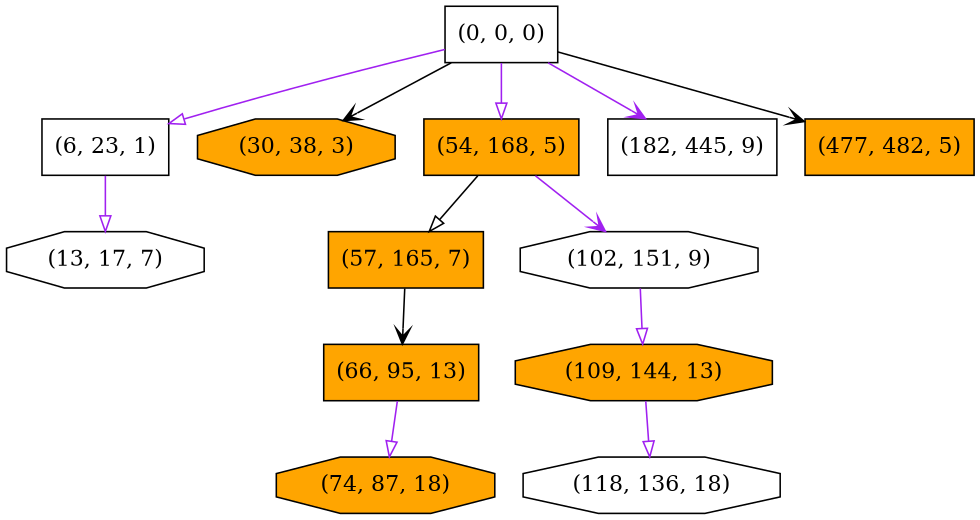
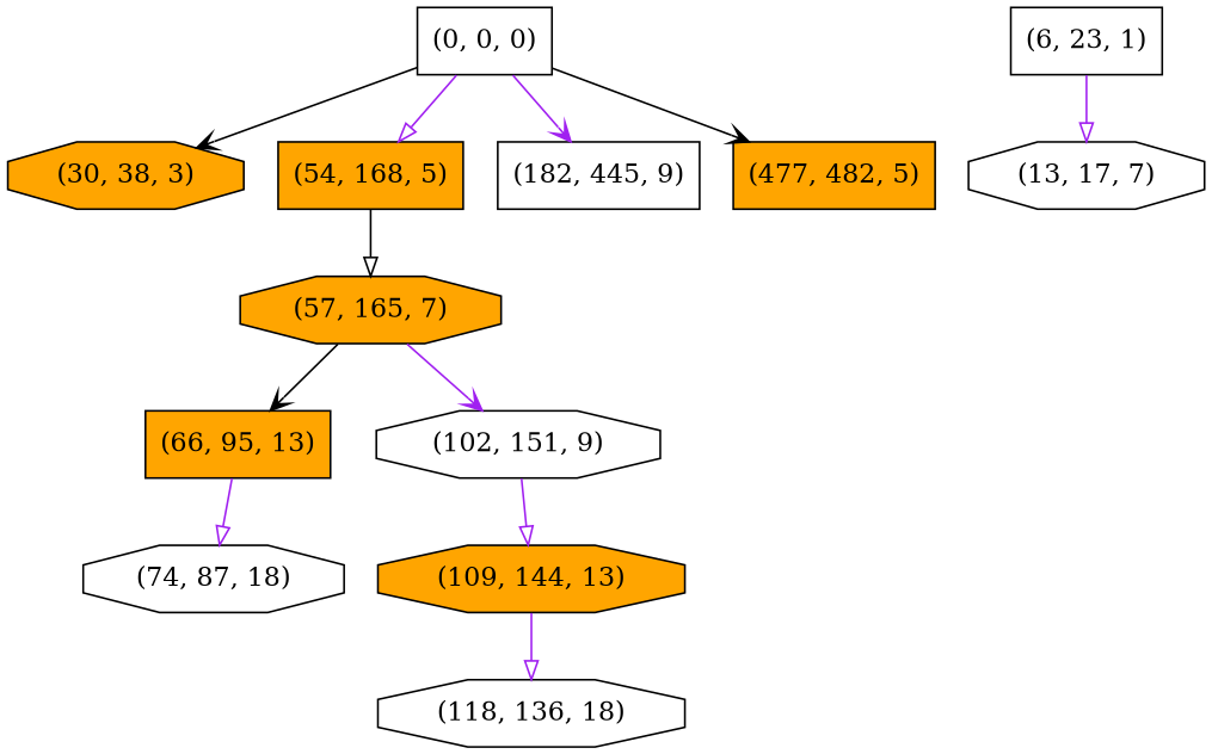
  digraph {
    node [fillcolor=orange shape=octagon style=filled]
    edge [arrowhead=onormal color=purple]
    "(0, 0, 0)" [fillcolor=white shape=box]
    "(6, 23, 1)" [fillcolor=white shape=box]
    "(30, 38, 3)"
    "(54, 168, 5)" [shape=box]
    "(182, 445, 9)" [fillcolor=white shape=box]
    "(477, 482, 5)" [shape=box]
    "(13, 17, 7)" [fillcolor=white]
-   "(57, 165, 7)" [shape=box]
+   "(57, 165, 7)"
    "(66, 95, 13)" [shape=box]
    "(102, 151, 9)" [fillcolor=white]
-   "(74, 87, 18)"
+   "(74, 87, 18)" [fillcolor=white]
    "(109, 144, 13)"
    "(118, 136, 18)" [fillcolor=white]
-   "(0, 0, 0)" -> "(6, 23, 1)"
    "(0, 0, 0)" -> "(30, 38, 3)" [arrowhead=vee color=black]
    "(0, 0, 0)" -> "(54, 168, 5)"
    "(0, 0, 0)" -> "(182, 445, 9)" [arrowhead=vee]
    "(0, 0, 0)" -> "(477, 482, 5)" [arrowhead=vee color=black]
    "(6, 23, 1)" -> "(13, 17, 7)"
    "(54, 168, 5)" -> "(57, 165, 7)" [color=black]
    "(57, 165, 7)" -> "(66, 95, 13)" [arrowhead=vee color=black]
-   "(54, 168, 5)" -> "(102, 151, 9)" [arrowhead=vee]
+   "(57, 165, 7)" -> "(102, 151, 9)" [arrowhead=vee]
    "(66, 95, 13)" -> "(74, 87, 18)"
    "(102, 151, 9)" -> "(109, 144, 13)"
    "(109, 144, 13)" -> "(118, 136, 18)"
  }
